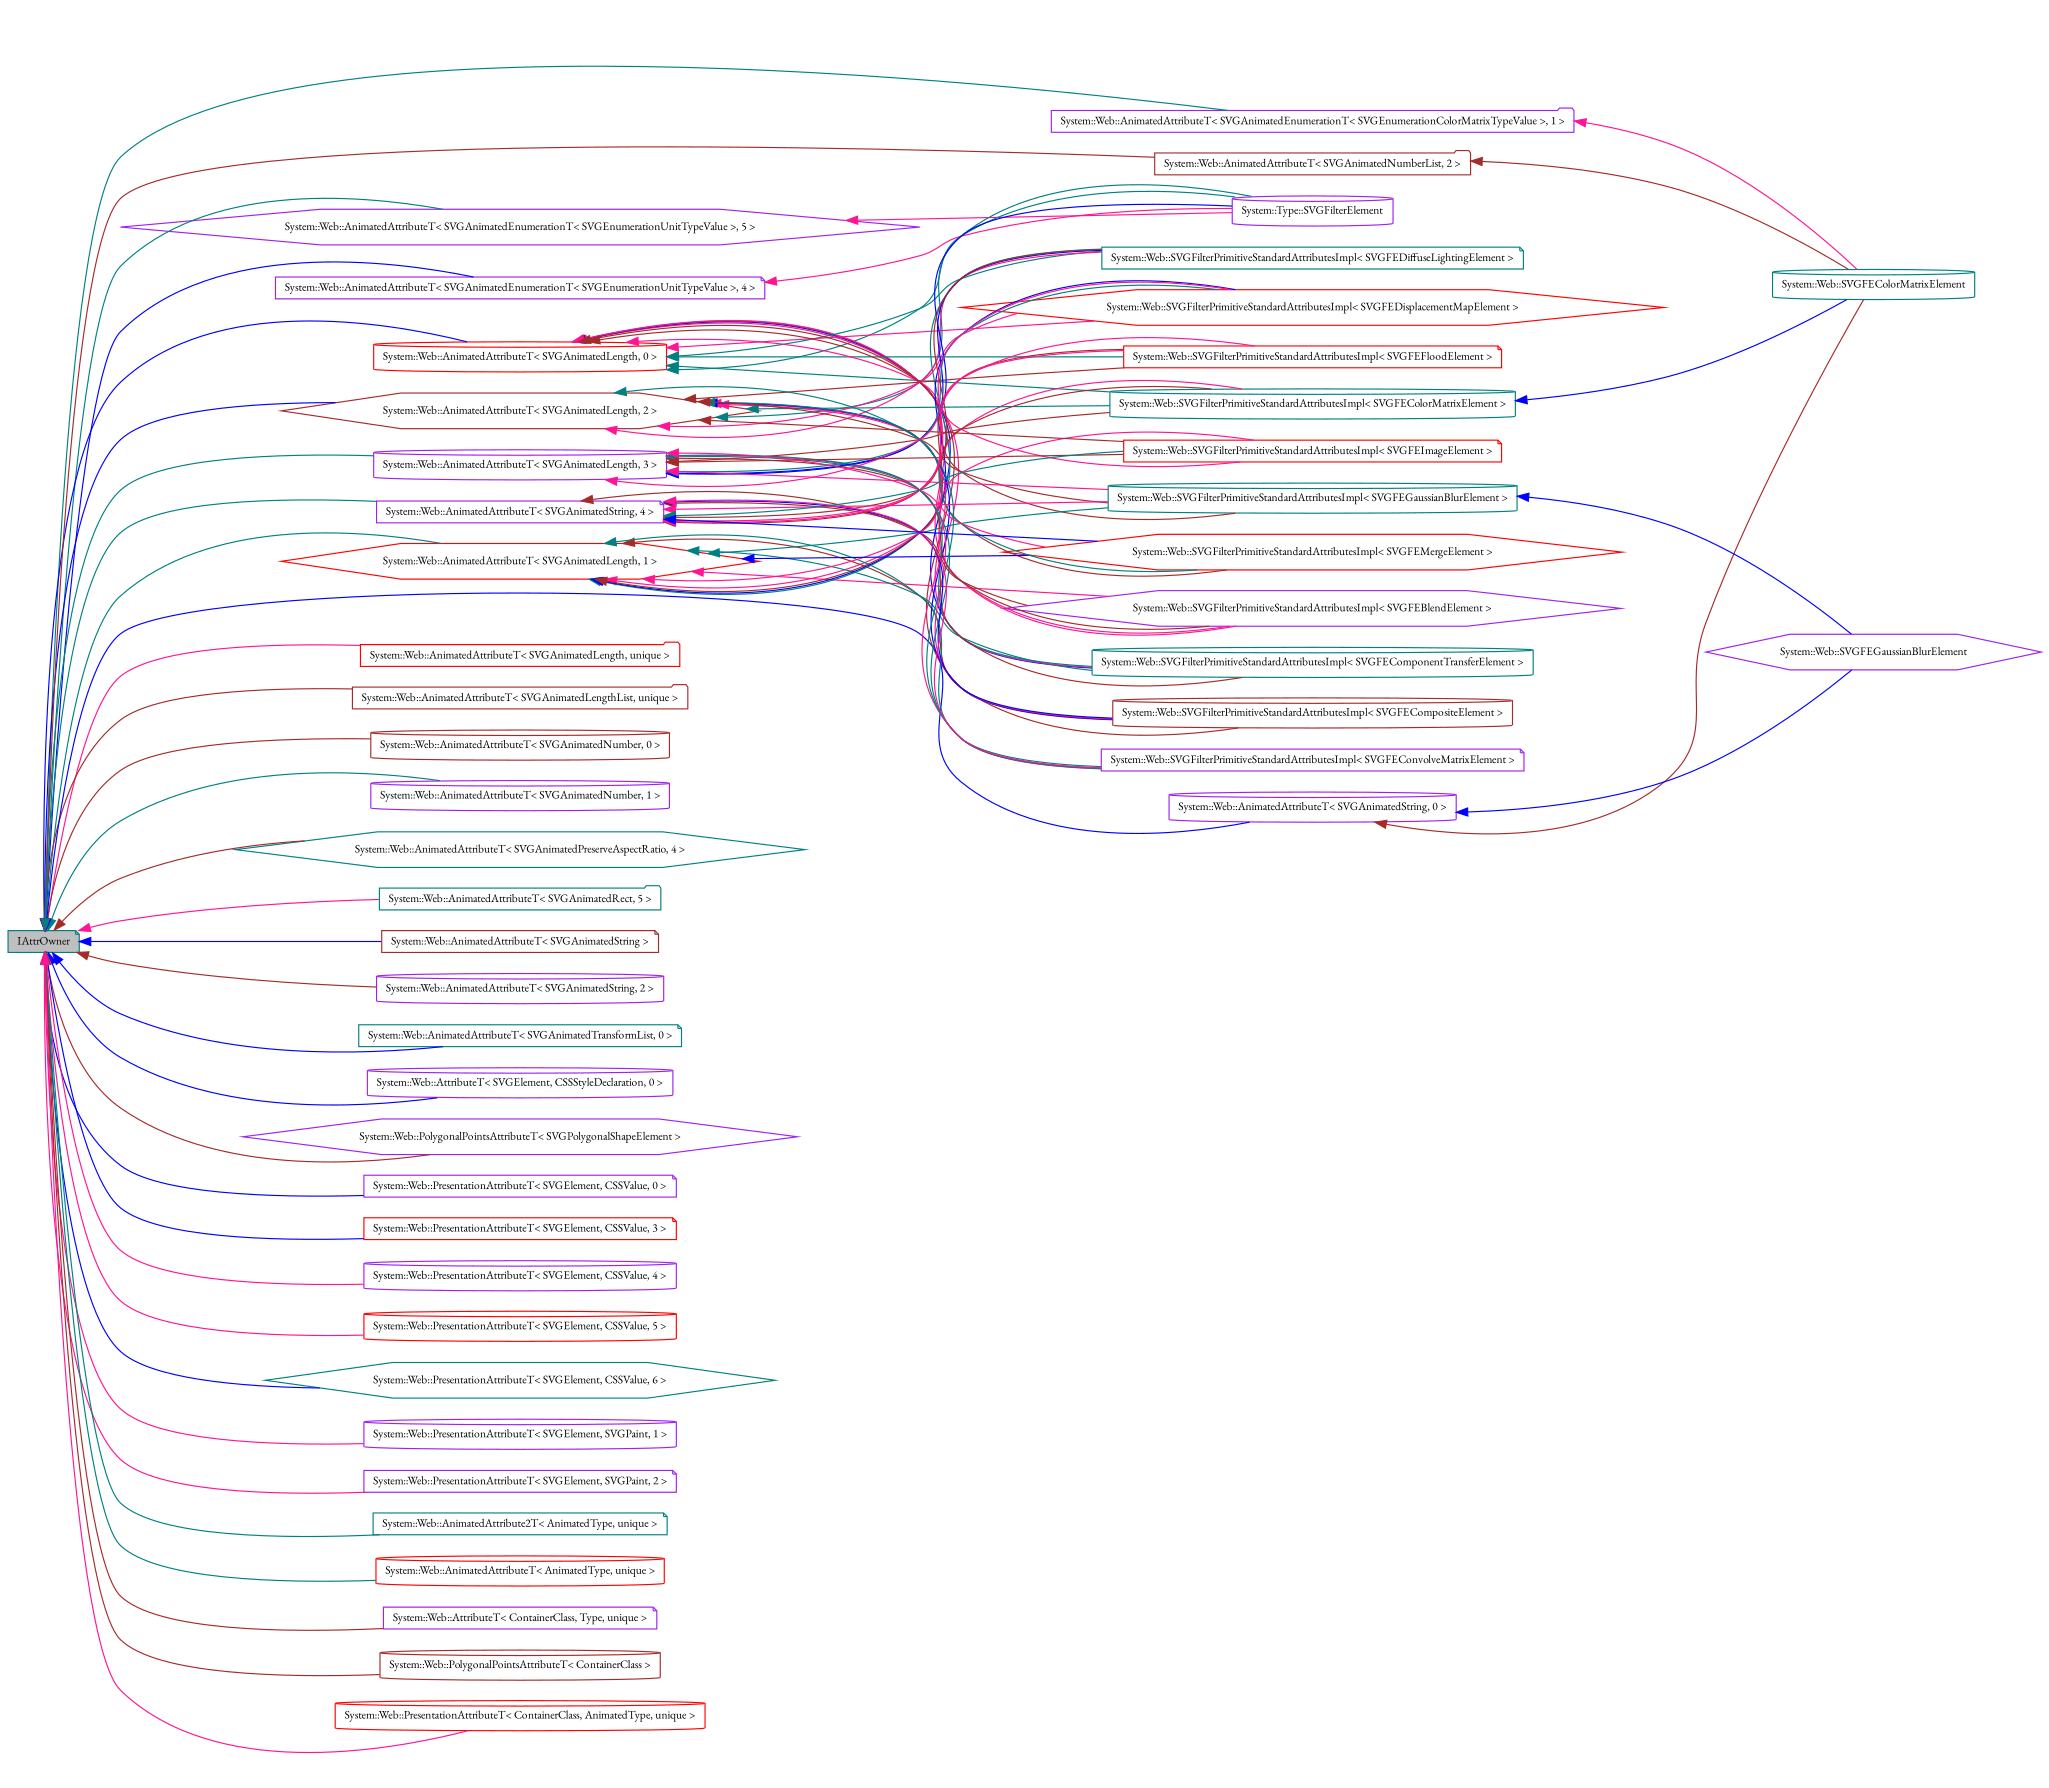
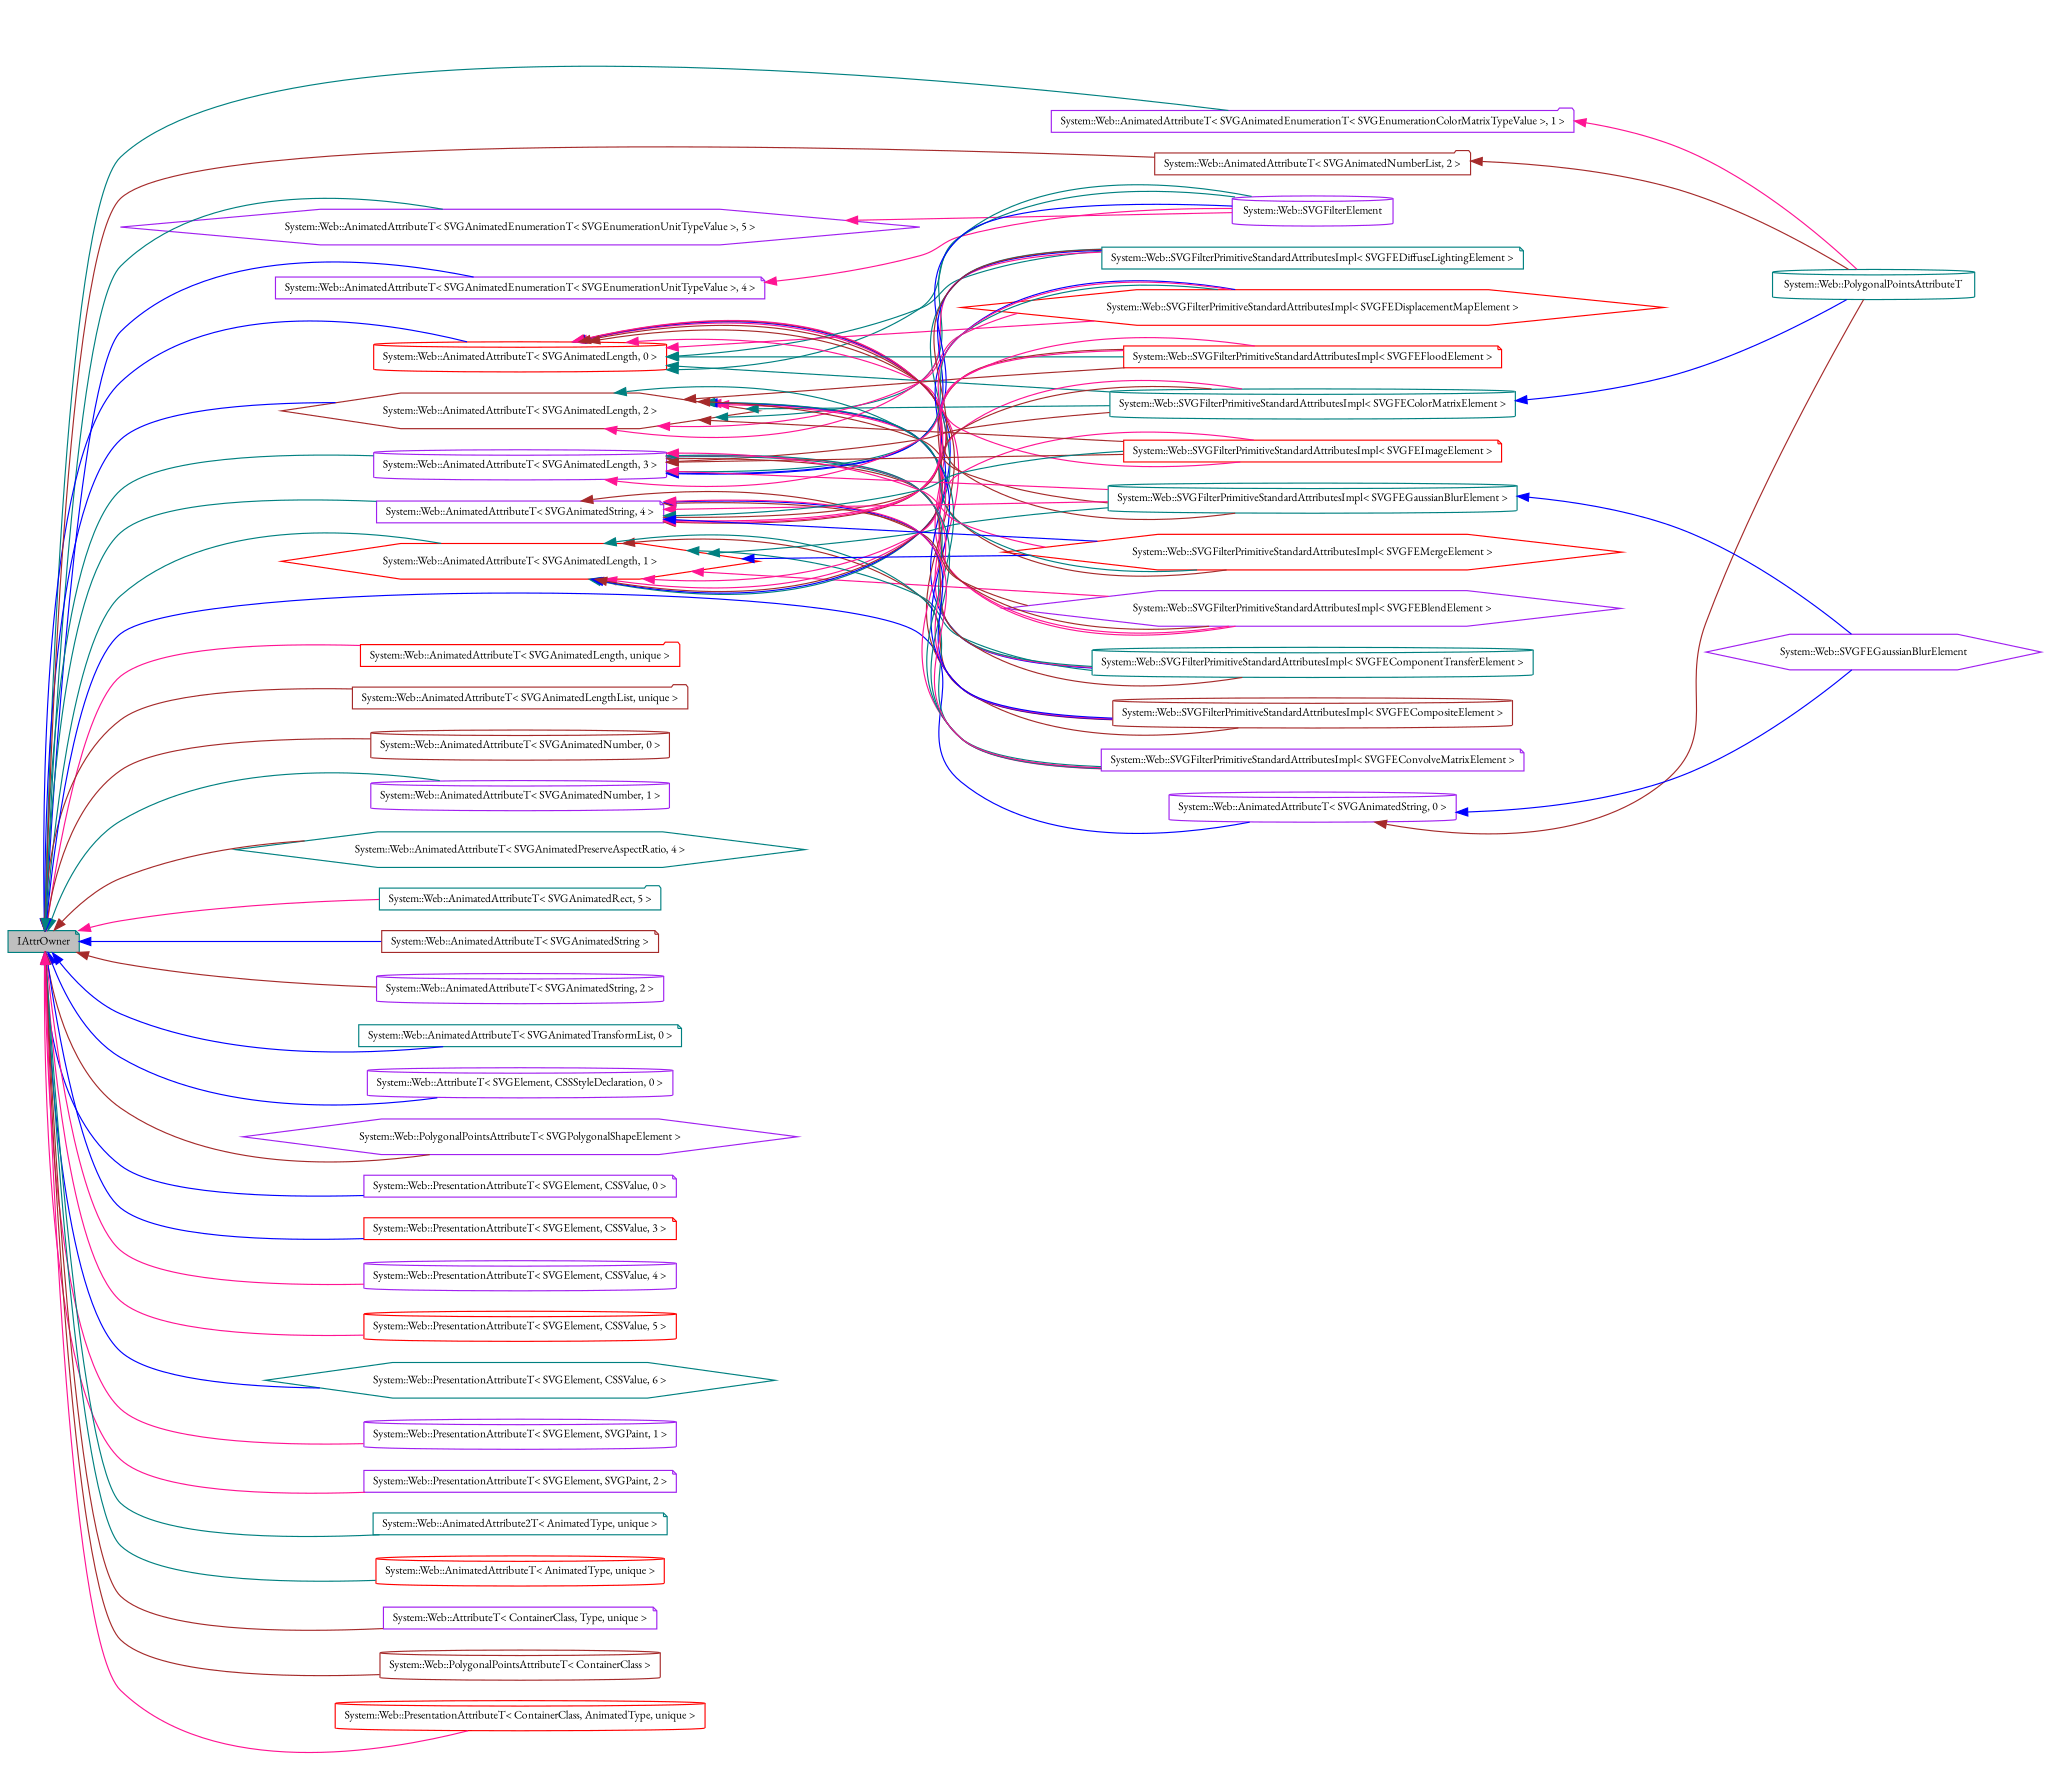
  digraph {
    fontname="EB Garamond"
    rankdir=LR
    node [color=purple fillcolor=white fontname="EB Garamond" fontsize=10 shape=cylinder style=filled]
    edge [color=deeppink dir=back fontname="EB Garamond" fontsize=10 labelfontname=Helvetica labelfontsize=10 style=solid]
    n1 [color=teal fillcolor=grey75 fontcolor=black height=0.2 label=IAttrOwner shape=note width=0.4]
    n2 [height=0.2 label="System::Web::AnimatedAttributeT\< SVGAnimatedEnumerationT\< SVGEnumerationColorMatrixTypeValue \>, 1 \>" shape=folder width=0.4]
    n3 [height=0.2 label="System::Web::AnimatedAttributeT\< SVGAnimatedEnumerationT\< SVGEnumerationUnitTypeValue \>, 4 \>" shape=note width=0.4]
    n4 [height=0.2 label="System::Web::AnimatedAttributeT\< SVGAnimatedEnumerationT\< SVGEnumerationUnitTypeValue \>, 5 \>" shape=hexagon width=0.4]
    n5 [color=red height=0.2 label="System::Web::AnimatedAttributeT\< SVGAnimatedLength, 0 \>" width=0.4]
    n6 [color=red height=0.2 label="System::Web::AnimatedAttributeT\< SVGAnimatedLength, 1 \>" shape=hexagon width=0.4]
    n7 [color=brown height=0.2 label="System::Web::AnimatedAttributeT\< SVGAnimatedLength, 2 \>" shape=hexagon width=0.4]
    n8 [height=0.2 label="System::Web::AnimatedAttributeT\< SVGAnimatedLength, 3 \>" width=0.4]
    n9 [color=red height=0.2 label="System::Web::AnimatedAttributeT\< SVGAnimatedLength, unique \>" shape=folder width=0.4]
    n10 [color=brown height=0.2 label="System::Web::AnimatedAttributeT\< SVGAnimatedLengthList, unique \>" shape=folder width=0.4]
    n11 [color=brown height=0.2 label="System::Web::AnimatedAttributeT\< SVGAnimatedNumber, 0 \>" width=0.4]
    n12 [height=0.2 label="System::Web::AnimatedAttributeT\< SVGAnimatedNumber, 1 \>" width=0.4]
    n13 [color=brown height=0.2 label="System::Web::AnimatedAttributeT\< SVGAnimatedNumberList, 2 \>" shape=folder width=0.4]
    n14 [color=teal height=0.2 label="System::Web::AnimatedAttributeT\< SVGAnimatedPreserveAspectRatio, 4 \>" shape=hexagon width=0.4]
    n15 [color=teal height=0.2 label="System::Web::AnimatedAttributeT\< SVGAnimatedRect, 5 \>" shape=folder width=0.4]
    n16 [color=brown height=0.2 label="System::Web::AnimatedAttributeT\< SVGAnimatedString \>" shape=note width=0.4]
    n17 [height=0.2 label="System::Web::AnimatedAttributeT\< SVGAnimatedString, 0 \>" width=0.4]
    n18 [height=0.2 label="System::Web::AnimatedAttributeT\< SVGAnimatedString, 2 \>" width=0.4]
    n19 [height=0.2 label="System::Web::AnimatedAttributeT\< SVGAnimatedString, 4 \>" shape=note width=0.4]
    n20 [color=teal height=0.2 label="System::Web::AnimatedAttributeT\< SVGAnimatedTransformList, 0 \>" shape=note width=0.4]
    n21 [height=0.2 label="System::Web::AttributeT\< SVGElement, CSSStyleDeclaration, 0 \>" width=0.4]
    n22 [height=0.2 label="System::Web::PolygonalPointsAttributeT\< SVGPolygonalShapeElement \>" shape=hexagon width=0.4]
    n23 [height=0.2 label="System::Web::PresentationAttributeT\< SVGElement, CSSValue, 0 \>" shape=note width=0.4]
    n24 [color=red height=0.2 label="System::Web::PresentationAttributeT\< SVGElement, CSSValue, 3 \>" shape=note width=0.4]
    n25 [height=0.2 label="System::Web::PresentationAttributeT\< SVGElement, CSSValue, 4 \>" width=0.4]
    n26 [color=red height=0.2 label="System::Web::PresentationAttributeT\< SVGElement, CSSValue, 5 \>" width=0.4]
    n27 [color=teal height=0.2 label="System::Web::PresentationAttributeT\< SVGElement, CSSValue, 6 \>" shape=hexagon width=0.4]
    n28 [height=0.2 label="System::Web::PresentationAttributeT\< SVGElement, SVGPaint, 1 \>" width=0.4]
    n29 [height=0.2 label="System::Web::PresentationAttributeT\< SVGElement, SVGPaint, 2 \>" shape=note width=0.4]
    n30 [color=teal height=0.2 label="System::Web::AnimatedAttribute2T\< AnimatedType, unique \>" shape=note width=0.4]
    n31 [color=red height=0.2 label="System::Web::AnimatedAttributeT\< AnimatedType, unique \>" width=0.4]
    n32 [height=0.2 label="System::Web::AttributeT\< ContainerClass, Type, unique \>" shape=note width=0.4]
    n33 [color=brown height=0.2 label="System::Web::PolygonalPointsAttributeT\< ContainerClass \>" width=0.4]
    n34 [color=red height=0.2 label="System::Web::PresentationAttributeT\< ContainerClass, AnimatedType, unique \>" width=0.4]
-   n35 [color=teal height=0.2 label="System::Web::SVGFEColorMatrixElement" width=0.4]
-   n36 [height=0.2 label="System::Type::SVGFilterElement" width=0.4]
+   n35 [color=teal height=0.2 label="System::Web::PolygonalPointsAttributeT" width=0.4]
+   n36 [height=0.2 label="System::Web::SVGFilterElement" width=0.4]
    n37 [height=0.2 label="System::Web::SVGFilterPrimitiveStandardAttributesImpl\< SVGFEBlendElement \>" shape=hexagon width=0.4]
    n38 [color=teal height=0.2 label="System::Web::SVGFilterPrimitiveStandardAttributesImpl\< SVGFEColorMatrixElement \>" width=0.4]
    n39 [color=teal height=0.2 label="System::Web::SVGFilterPrimitiveStandardAttributesImpl\< SVGFEComponentTransferElement \>" width=0.4]
    n40 [color=brown height=0.2 label="System::Web::SVGFilterPrimitiveStandardAttributesImpl\< SVGFECompositeElement \>" width=0.4]
    n41 [height=0.2 label="System::Web::SVGFilterPrimitiveStandardAttributesImpl\< SVGFEConvolveMatrixElement \>" shape=note width=0.4]
    n42 [color=teal height=0.2 label="System::Web::SVGFilterPrimitiveStandardAttributesImpl\< SVGFEDiffuseLightingElement \>" shape=note width=0.4]
    n43 [color=red height=0.2 label="System::Web::SVGFilterPrimitiveStandardAttributesImpl\< SVGFEDisplacementMapElement \>" shape=hexagon width=0.4]
    n44 [color=red height=0.2 label="System::Web::SVGFilterPrimitiveStandardAttributesImpl\< SVGFEFloodElement \>" shape=note width=0.4]
    n45 [color=teal height=0.2 label="System::Web::SVGFilterPrimitiveStandardAttributesImpl\< SVGFEGaussianBlurElement \>" width=0.4]
    n46 [color=red height=0.2 label="System::Web::SVGFilterPrimitiveStandardAttributesImpl\< SVGFEImageElement \>" shape=note width=0.4]
    n47 [color=red height=0.2 label="System::Web::SVGFilterPrimitiveStandardAttributesImpl\< SVGFEMergeElement \>" shape=hexagon width=0.4]
    n48 [height=0.2 label="System::Web::SVGFEGaussianBlurElement" shape=hexagon width=0.4]
    n1 -> n2 [color=teal]
    n1 -> n3 [color=blue]
    n1 -> n4 [color=teal]
    n1 -> n5 [color=blue]
    n1 -> n6 [color=teal]
    n1 -> n7 [color=blue]
    n1 -> n8 [color=teal]
    n1 -> n9
    n1 -> n10 [color=brown]
    n1 -> n11 [color=brown]
    n1 -> n12 [color=teal]
    n1 -> n13 [color=brown]
    n1 -> n14 [color=brown]
    n1 -> n15
    n1 -> n16 [color=blue]
    n1 -> n17 [color=blue]
    n1 -> n18 [color=brown]
    n1 -> n19 [color=teal]
    n1 -> n20 [color=blue]
    n1 -> n21 [color=blue]
    n1 -> n22 [color=brown]
    n1 -> n23 [color=blue]
    n1 -> n24 [color=blue]
    n1 -> n25
    n1 -> n26
    n1 -> n27 [color=blue]
    n1 -> n28
    n1 -> n29
    n1 -> n30 [color=teal]
    n1 -> n31 [color=teal]
    n1 -> n32 [color=brown]
    n1 -> n33 [color=brown]
    n1 -> n34
    n2 -> n35
    n3 -> n36
    n4 -> n36
    n5 -> n36 [color=teal]
    n5 -> n37
    n5 -> n38 [color=teal]
    n5 -> n39 [color=blue]
    n5 -> n40 [color=brown]
    n5 -> n41
    n5 -> n42 [color=teal]
    n5 -> n43
    n5 -> n44 [color=teal]
    n5 -> n45 [color=brown]
    n5 -> n46
    n5 -> n47 [color=brown]
    n6 -> n37
    n6 -> n38
    n6 -> n39 [color=teal]
    n6 -> n40 [color=brown]
    n6 -> n41 [color=teal]
    n6 -> n42 [color=teal]
    n6 -> n43 [color=blue]
    n6 -> n44 [color=brown]
    n6 -> n45 [color=teal]
    n6 -> n46
    n6 -> n47 [color=blue]
    n7 -> n36 [color=teal]
    n7 -> n37
    n7 -> n38 [color=teal]
    n7 -> n39
    n7 -> n40 [color=blue]
    n7 -> n41 [color=teal]
    n7 -> n42
    n7 -> n43
    n7 -> n44 [color=brown]
    n7 -> n45 [color=brown]
    n7 -> n46 [color=brown]
    n7 -> n47 [color=teal]
    n8 -> n36 [color=blue]
    n8 -> n37 [color=brown]
    n8 -> n38 [color=brown]
    n8 -> n39 [color=teal]
    n8 -> n40
    n8 -> n41 [color=teal]
    n8 -> n42 [color=blue]
    n8 -> n43 [color=teal]
    n8 -> n44
    n8 -> n45
    n8 -> n46 [color=brown]
    n8 -> n47
    n13 -> n35 [color=brown]
    n17 -> n35 [color=brown]
    n17 -> n48 [color=blue]
    n19 -> n37 [color=brown]
    n19 -> n38 [color=brown]
    n19 -> n39 [color=brown]
    n19 -> n40 [color=blue]
    n19 -> n41
    n19 -> n42 [color=brown]
    n19 -> n43
    n19 -> n44
    n19 -> n45
    n19 -> n46 [color=teal]
    n19 -> n47 [color=blue]
    n38 -> n35 [color=blue]
    n45 -> n48 [color=blue]
  }
